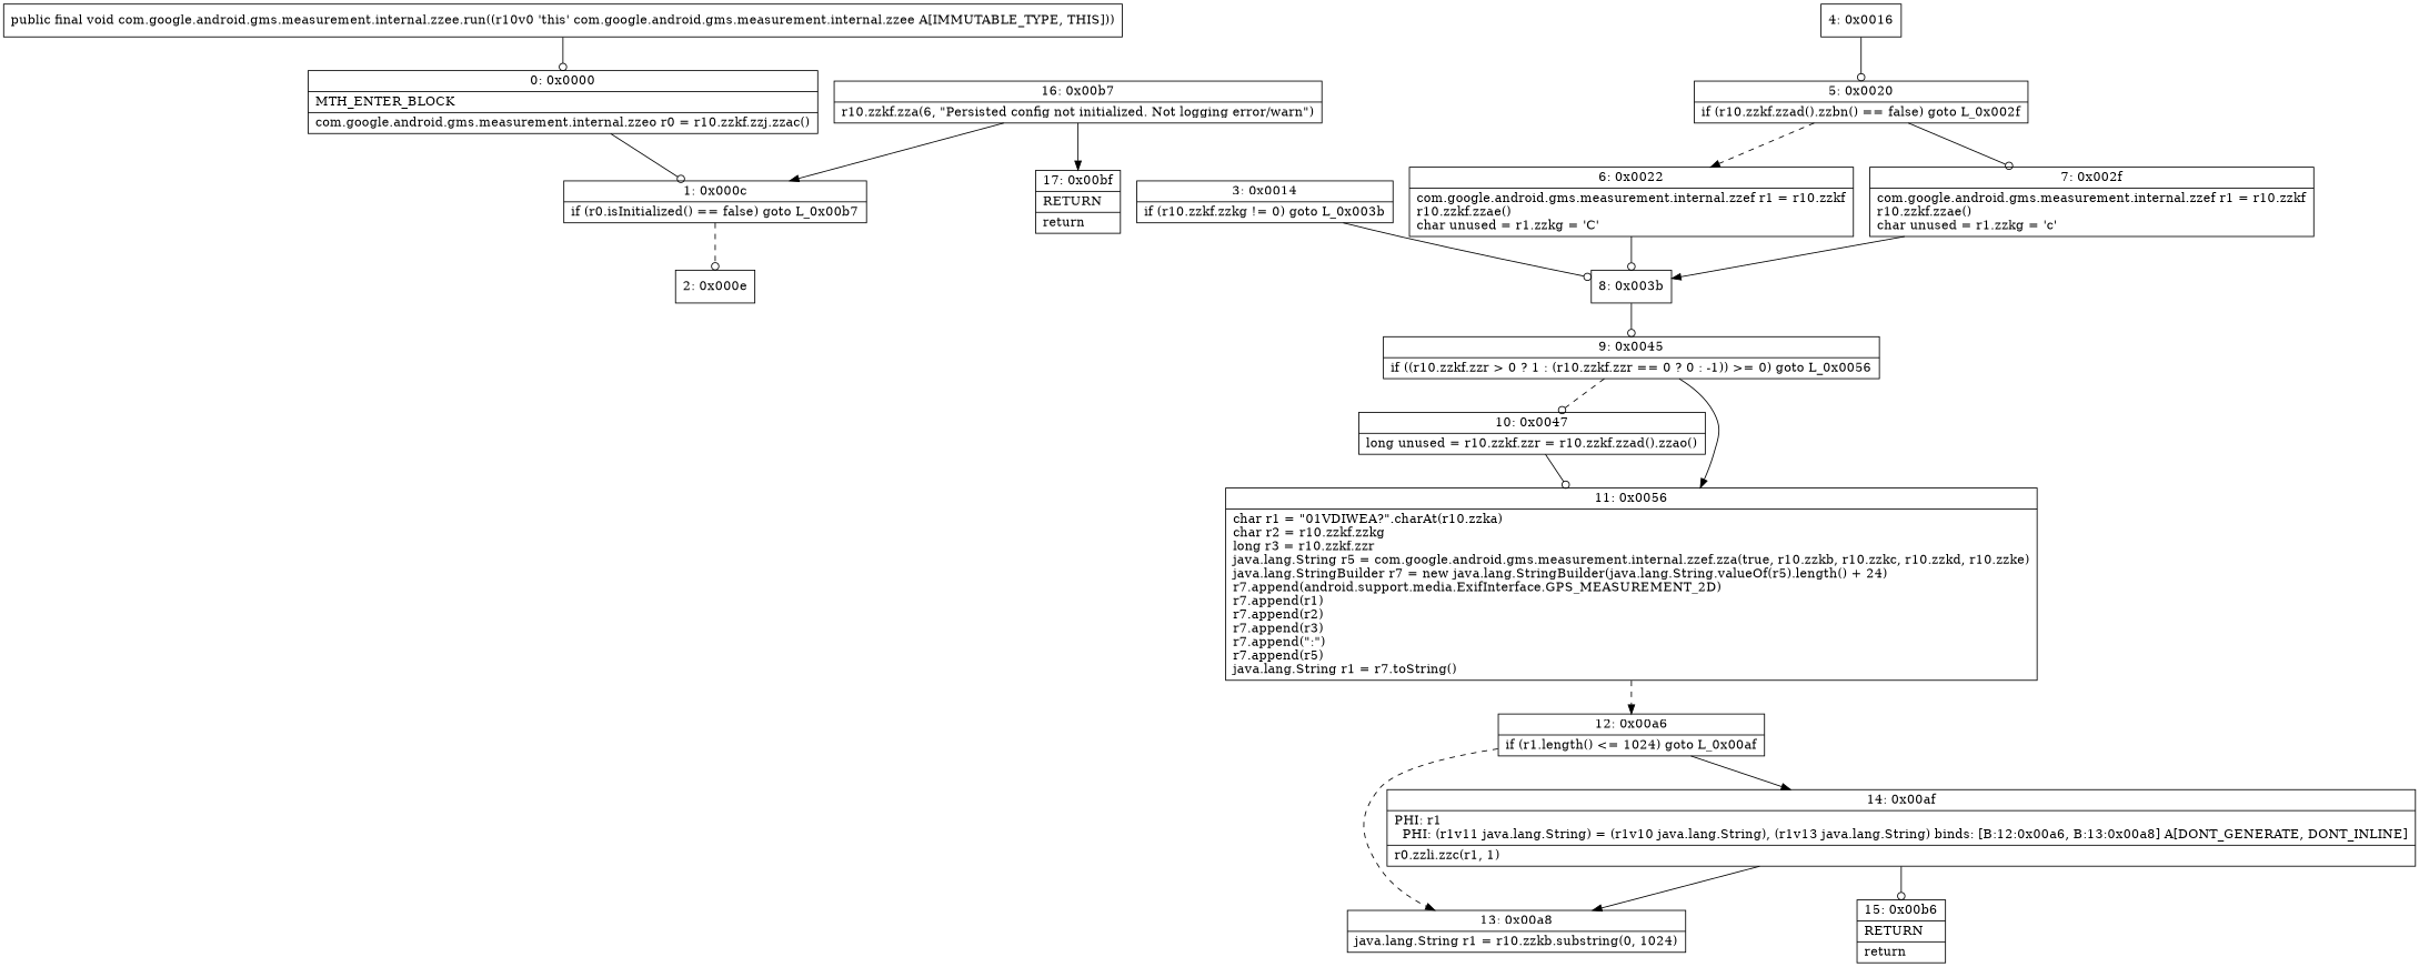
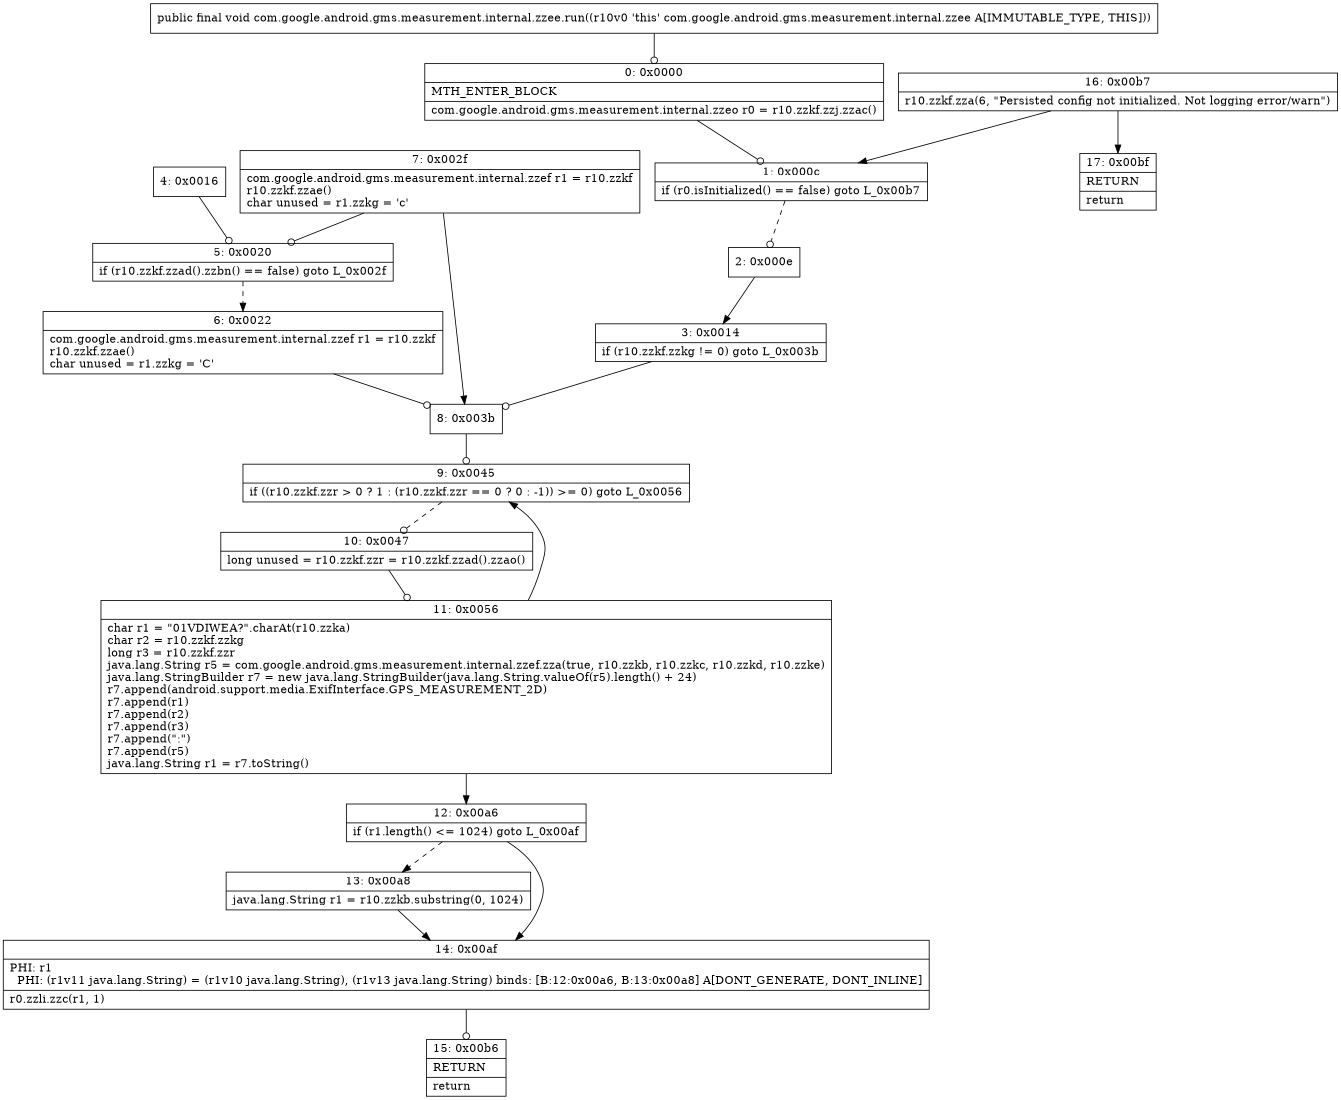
  digraph {
    node [shape=record]
    edge [arrowhead=odot]
    n1 [label="{0\:\ 0x0000|MTH_ENTER_BLOCK\l|com.google.android.gms.measurement.internal.zzeo r0 = r10.zzkf.zzj.zzac()\l}"]
    n2 [label="{1\:\ 0x000c|if (r0.isInitialized() == false) goto L_0x00b7\l}"]
    n3 [label="{2\:\ 0x000e}"]
    n4 [label="{3\:\ 0x0014|if (r10.zzkf.zzkg != 0) goto L_0x003b\l}"]
    n5 [label="{16\:\ 0x00b7|r10.zzkf.zza(6, \"Persisted config not initialized. Not logging error\/warn\")\l}"]
    n6 [label="{17\:\ 0x00bf|RETURN\l|return\l}"]
    n7 [label="{8\:\ 0x003b}"]
    n8 [label="{4\:\ 0x0016}"]
    n9 [label="{5\:\ 0x0020|if (r10.zzkf.zzad().zzbn() == false) goto L_0x002f\l}"]
    n10 [label="{9\:\ 0x0045|if ((r10.zzkf.zzr \> 0 ? 1 : (r10.zzkf.zzr == 0 ? 0 : \-1)) \>= 0) goto L_0x0056\l}"]
    n11 [label="{6\:\ 0x0022|com.google.android.gms.measurement.internal.zzef r1 = r10.zzkf\lr10.zzkf.zzae()\lchar unused = r1.zzkg = 'C'\l}"]
    n12 [label="{7\:\ 0x002f|com.google.android.gms.measurement.internal.zzef r1 = r10.zzkf\lr10.zzkf.zzae()\lchar unused = r1.zzkg = 'c'\l}"]
    n13 [label="{10\:\ 0x0047|long unused = r10.zzkf.zzr = r10.zzkf.zzad().zzao()\l}"]
    n14 [label="{11\:\ 0x0056|char r1 = \"01VDIWEA?\".charAt(r10.zzka)\lchar r2 = r10.zzkf.zzkg\llong r3 = r10.zzkf.zzr\ljava.lang.String r5 = com.google.android.gms.measurement.internal.zzef.zza(true, r10.zzkb, r10.zzkc, r10.zzkd, r10.zzke)\ljava.lang.StringBuilder r7 = new java.lang.StringBuilder(java.lang.String.valueOf(r5).length() + 24)\lr7.append(android.support.media.ExifInterface.GPS_MEASUREMENT_2D)\lr7.append(r1)\lr7.append(r2)\lr7.append(r3)\lr7.append(\":\")\lr7.append(r5)\ljava.lang.String r1 = r7.toString()\l}"]
    n15 [label="{12\:\ 0x00a6|if (r1.length() \<= 1024) goto L_0x00af\l}"]
    n16 [label="{13\:\ 0x00a8|java.lang.String r1 = r10.zzkb.substring(0, 1024)\l}"]
    n17 [label="{14\:\ 0x00af|PHI: r1 \l  PHI: (r1v11 java.lang.String) = (r1v10 java.lang.String), (r1v13 java.lang.String) binds: [B:12:0x00a6, B:13:0x00a8] A[DONT_GENERATE, DONT_INLINE]\l|r0.zzli.zzc(r1, 1)\l}"]
    n18 [label="{15\:\ 0x00b6|RETURN\l|return\l}"]
    n19 [label="{public final void com.google.android.gms.measurement.internal.zzee.run((r10v0 'this' com.google.android.gms.measurement.internal.zzee A[IMMUTABLE_TYPE, THIS])) }"]
    n1 -> n2
    n2 -> n3 [style=dashed]
+   n3 -> n4 [arrowhead=normal]
    n4 -> n7
    n5 -> n2 [arrowhead=normal]
    n5 -> n6 [arrowhead=normal]
    n7 -> n10
    n8 -> n9
    n9 -> n11 [arrowhead=normal style=dashed]
-   n9 -> n12
+   n12 -> n9
    n10 -> n13 [style=dashed]
-   n10 -> n14 [arrowhead=normal]
+   n14 -> n10 [arrowhead=normal]
    n11 -> n7
    n12 -> n7 [arrowhead=normal]
    n13 -> n14
-   n14 -> n15 [arrowhead=normal style=dashed]
+   n14 -> n15 [arrowhead=normal]
    n15 -> n16 [arrowhead=normal style=dashed]
    n15 -> n17 [arrowhead=normal]
-   n17 -> n16 [arrowhead=normal]
+   n16 -> n17 [arrowhead=normal]
    n17 -> n18
    n19 -> n1
  }
